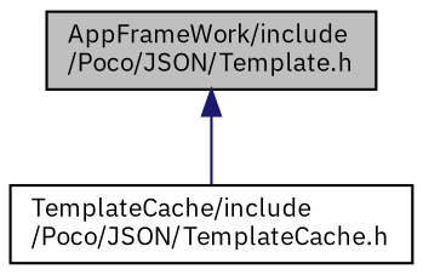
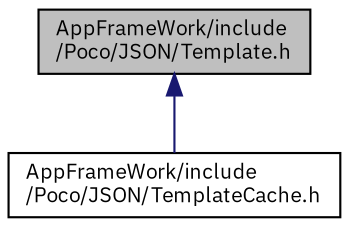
  digraph {
    fontname="IBM Plex Sans"
    node [color=black fontname="IBM Plex Sans" fontsize=10 shape=record style=filled]
    n1 [fillcolor=grey75 fontcolor=black height=0.2 label="AppFrameWork/include\l/Poco/JSON/Template.h" width=0.4]
-   n2 [fillcolor=white height=0.2 label="TemplateCache/include\l/Poco/JSON/TemplateCache.h" width=0.4]
+   n2 [fillcolor=white height=0.2 label="AppFrameWork/include\l/Poco/JSON/TemplateCache.h" width=0.4]
    n1 -> n2 [color=midnightblue dir=back fontname="IBM Plex Sans" fontsize=10 labelfontname=Helvetica labelfontsize=10 style=solid]
  }
